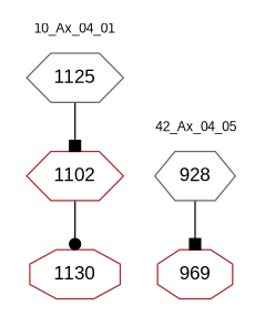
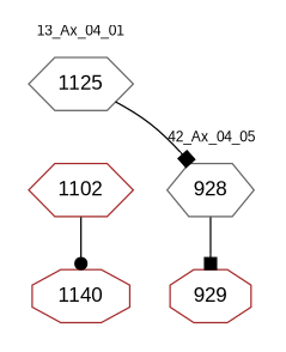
  digraph {
    fontname="Liberation Sans"
    node [color=brown fontname="Liberation Sans" shape=hexagon]
    edge [arrowhead=box color=black fontname="Liberation Sans"]
    n1 [color=gray40 label=1125]
    n2 [label=1102]
-   n3 [label=1130 shape=octagon]
+   n3 [label=1140 shape=octagon]
    n4 [color=gray40 label=928]
-   n5 [label=969 shape=octagon]
+   n5 [label=929 shape=octagon]
    subgraph cluster_1 {
      color=white
      fontsize=10
-     label="10_Ax_04_01"
+     label="13_Ax_04_01"
      n1
      n2
      n3
    }
    subgraph cluster_2 {
      color=white
      fontsize=10
      label="42_Ax_04_05"
      n4
      n5
    }
-   n1 -> n2
+   n1 -> n4
    n2 -> n3 [arrowhead=dot]
    n4 -> n5
  }
